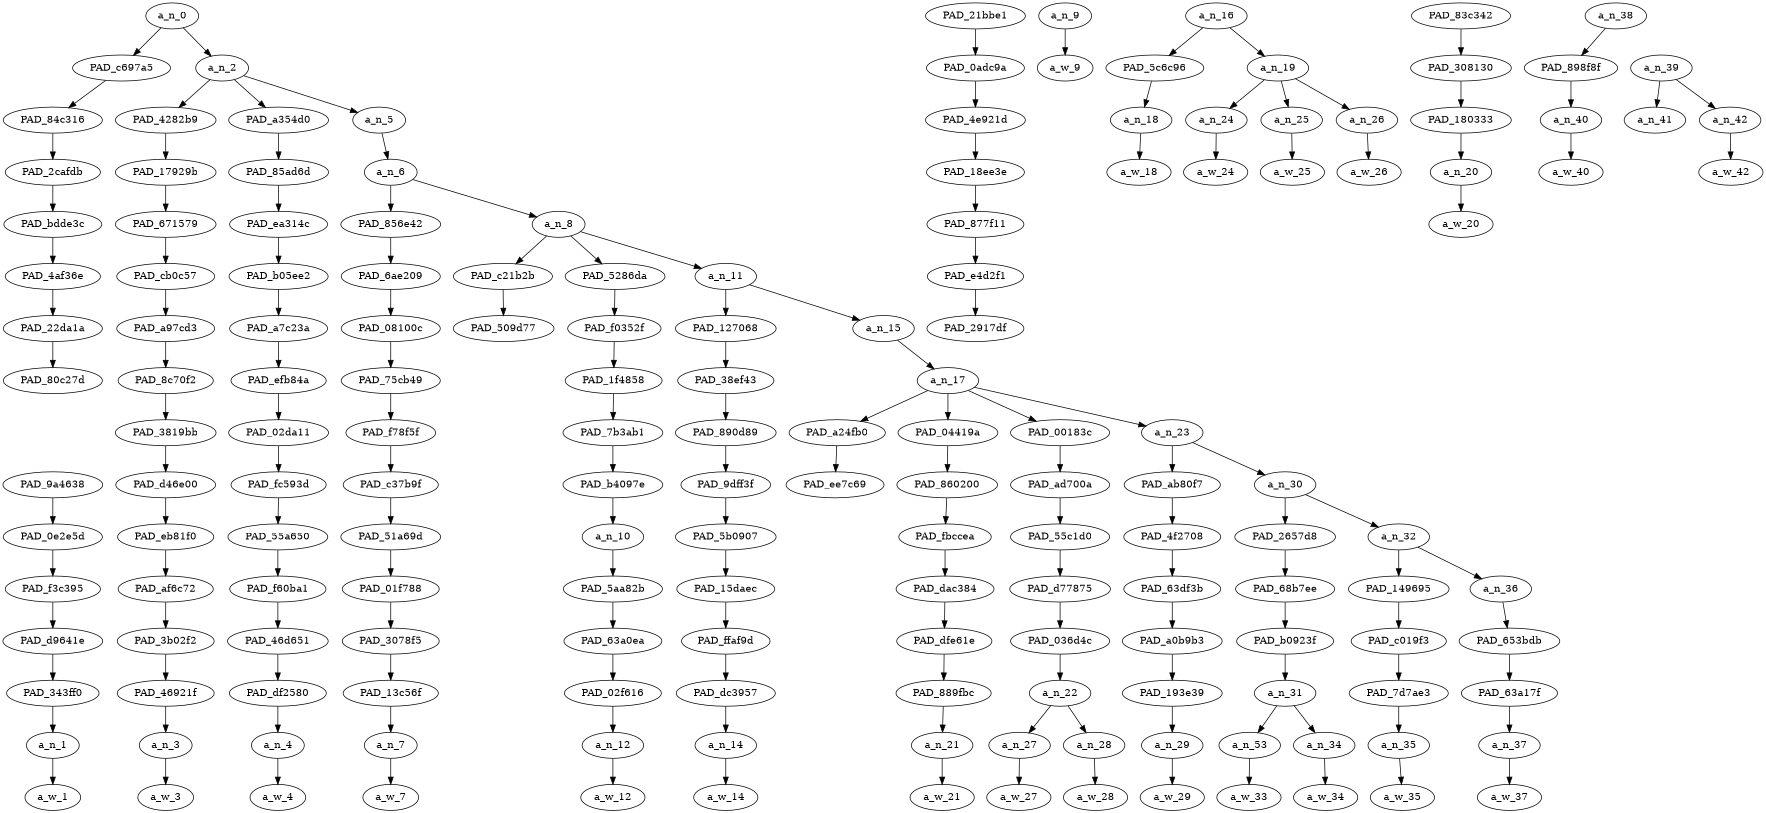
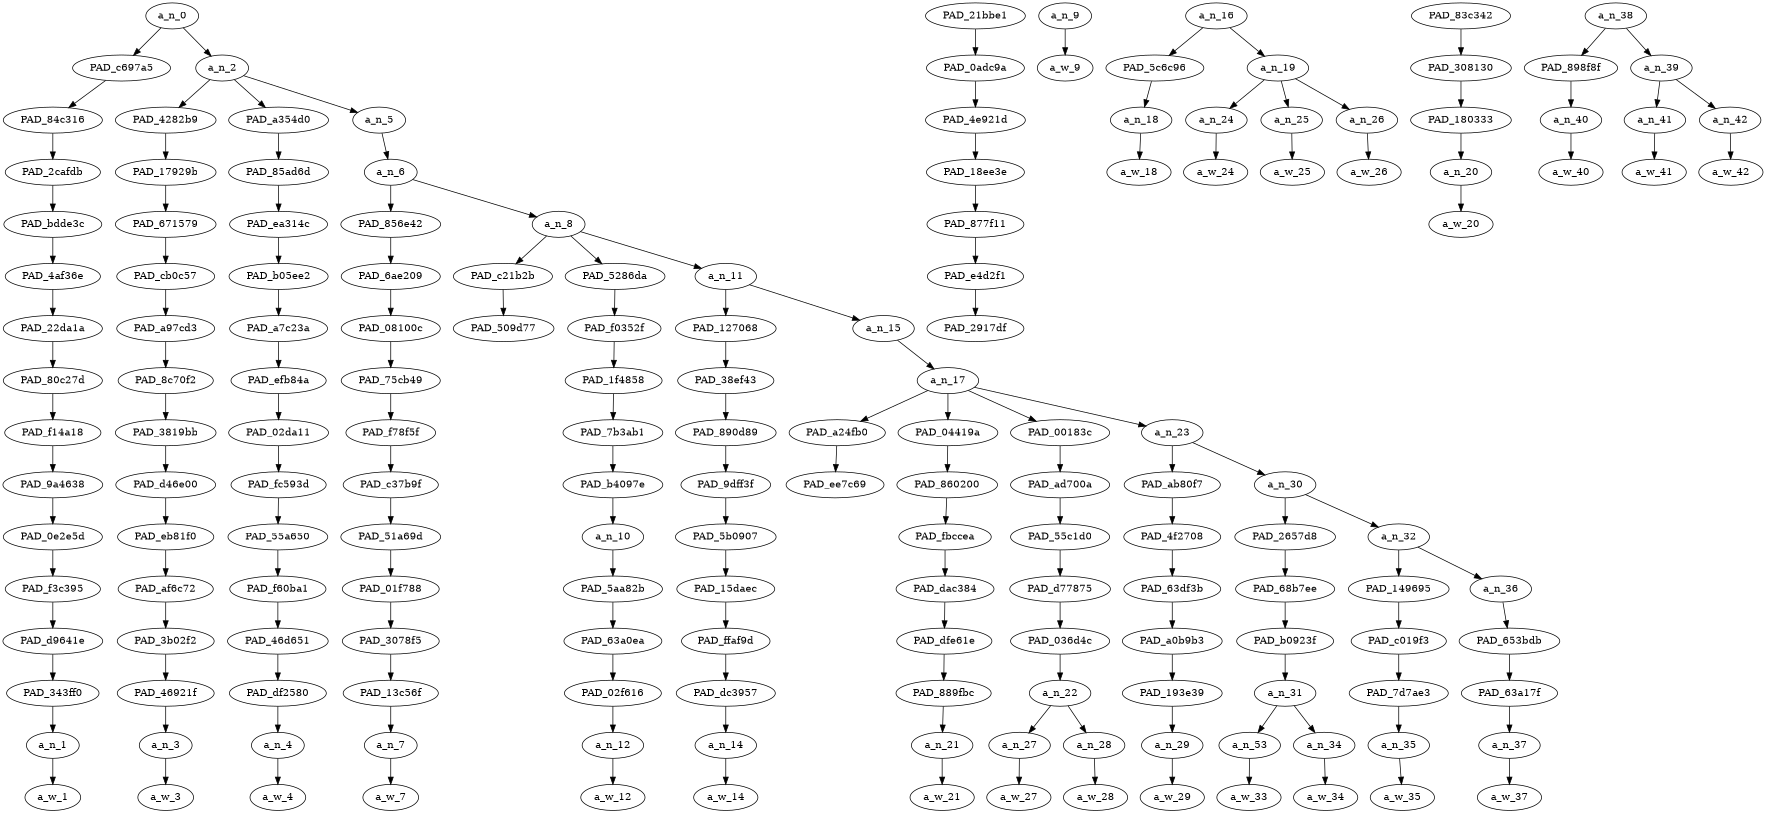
  strict digraph {
    node [div_dir=1 index=0 level=1 text_span="[0]" value=0.03617751]
    a_n_0 [level=15 text_span="[0, 1, 2, 3, 4, 5, 6, 7, 8, 9, 10, 11, 12, 13, 14, 15, 16, 17, 18, 19, 20, 21, 22]" value=0.99999999]
    PAD_c697a5 [div_dir=-1 level=14]
    a_n_2 [index=1 level=14 text_span="[1, 2, 3, 4, 5, 6, 7, 8, 9, 10, 11, 12, 13, 14, 15, 16, 17, 18, 19, 20, 21, 22]" value=0.96334771]
    PAD_84c316 [div_dir=-1 level=13]
    PAD_4282b9 [index=1 level=13 text_span="[1]" value=0.06106537]
    PAD_a354d0 [index=2 level=13 text_span="[2]" value=0.04778745]
    a_n_5 [index=3 level=13 text_span="[3, 4, 5, 6, 7, 8, 9, 10, 11, 12, 13, 14, 15, 16, 17, 18, 19, 20, 21, 22]" value=0.85399817]
    PAD_2cafdb [div_dir=-1 level=12]
    PAD_17929b [index=1 level=12 text_span="[1]" value=0.06106537]
    PAD_85ad6d [index=2 level=12 text_span="[2]" value=0.04778745]
    a_n_6 [index=3 level=12 text_span="[3, 4, 5, 6, 7, 8, 9, 10, 11, 12, 13, 14, 15, 16, 17, 18, 19, 20, 21, 22]" value=0.85357359]
    PAD_bdde3c [div_dir=-1 level=11]
    PAD_4af36e [div_dir=-1 level=10]
    PAD_22da1a [div_dir=-1 level=9]
    PAD_80c27d [div_dir=-1 level=8]
+   PAD_f14a18 [div_dir=-1 level=7]
    PAD_9a4638 [div_dir=-1 level=6]
    PAD_0e2e5d [div_dir=-1 level=5]
    PAD_f3c395 [div_dir=-1 level=4]
    PAD_d9641e [div_dir=-1 level=3]
    PAD_343ff0 [div_dir=-1 level=2]
    a_n_1 [div_dir=-1]
    a_w_1 [div_dir=0 level=0 value="<user>"]
    PAD_671579 [index=1 level=11 text_span="[1]" value=0.06106537]
    PAD_ea314c [index=2 level=11 text_span="[2]" value=0.04778745]
    PAD_856e42 [index=3 level=11 text_span="[3]" value=0.02771224]
    a_n_8 [index=4 level=11 text_span="[4, 5, 6, 7, 8, 9, 10, 11, 12, 13, 14, 15, 16, 17, 18, 19, 20, 21, 22]" value=0.82543677]
    PAD_cb0c57 [index=1 level=10 text_span="[1]" value=0.06106537]
    PAD_a97cd3 [index=1 level=9 text_span="[1]" value=0.06106537]
    PAD_8c70f2 [index=1 level=8 text_span="[1]" value=0.06106537]
    PAD_3819bb [index=1 level=7 text_span="[1]" value=0.06106537]
    PAD_d46e00 [index=1 level=6 text_span="[1]" value=0.06106537]
    PAD_eb81f0 [index=1 level=5 text_span="[1]" value=0.06106537]
    PAD_af6c72 [index=1 level=4 text_span="[1]" value=0.06106537]
    PAD_3b02f2 [index=1 level=3 text_span="[1]" value=0.06106537]
    PAD_46921f [index=1 level=2 text_span="[1]" value=0.06106537]
    a_n_3 [index=1 text_span="[1]" value=0.06106537]
    a_w_3 [div_dir=0 index=1 level=0 text_span="[1]" value=shit]
    PAD_b05ee2 [index=2 level=10 text_span="[2]" value=0.04778745]
    PAD_a7c23a [index=2 level=9 text_span="[2]" value=0.04778745]
    PAD_efb84a [index=2 level=8 text_span="[2]" value=0.04778745]
    PAD_02da11 [index=2 level=7 text_span="[2]" value=0.04778745]
    PAD_fc593d [index=2 level=6 text_span="[2]" value=0.04778745]
    PAD_55a650 [index=2 level=5 text_span="[2]" value=0.04778745]
    PAD_f60ba1 [index=2 level=4 text_span="[2]" value=0.04778745]
    PAD_46d651 [index=2 level=3 text_span="[2]" value=0.04778745]
    PAD_df2580 [index=2 level=2 text_span="[2]" value=0.04778745]
    a_n_4 [index=2 text_span="[2]" value=0.04778745]
    a_w_4 [div_dir=0 index=2 level=0 text_span="[2]" value=crazy]
    PAD_6ae209 [index=3 level=10 text_span="[3]" value=0.02771224]
    PAD_c21b2b [div_dir=-1 index=4 level=10 text_span="[4]" value=0.02176955]
    PAD_5286da [index=5 level=10 text_span="[5, 6, 7, 8, 9]" value=0.43046681]
    a_n_11 [index=6 level=10 text_span="[10, 11, 12, 13, 14, 15, 16, 17, 18, 19, 20, 21, 22]" value=0.37279935]
    PAD_08100c [index=3 level=9 text_span="[3]" value=0.02771224]
    PAD_509d77 [div_dir=-1 index=4 level=9 text_span="[4]" value=0.02176955]
    PAD_f0352f [index=5 level=9 text_span="[5, 6, 7, 8, 9]" value=0.43046681]
    PAD_127068 [div_dir=-1 index=6 level=9 text_span="[10]" value=0.02069416]
    a_n_15 [index=7 level=9 text_span="[11, 12, 13, 14, 15, 16, 17, 18, 19, 20, 21, 22]" value=0.35206810]
    PAD_75cb49 [index=3 level=8 text_span="[3]" value=0.02771224]
    PAD_f78f5f [index=3 level=7 text_span="[3]" value=0.02771224]
    PAD_c37b9f [index=3 level=6 text_span="[3]" value=0.02771224]
    PAD_51a69d [index=3 level=5 text_span="[3]" value=0.02771224]
    PAD_01f788 [index=3 level=4 text_span="[3]" value=0.02771224]
    PAD_3078f5 [index=3 level=3 text_span="[3]" value=0.02771224]
    PAD_13c56f [index=3 level=2 text_span="[3]" value=0.02771224]
    a_n_7 [index=3 text_span="[3]" value=0.02771224]
    a_w_7 [div_dir=0 index=3 level=0 text_span="[3]" value=i]
    PAD_1f4858 [index=5 level=8 text_span="[5, 6, 7, 8, 9]" value=0.43046681]
    PAD_38ef43 [div_dir=-1 index=6 level=8 text_span="[10]" value=0.02069416]
    a_n_17 [index=7 level=8 text_span="[11, 12, 13, 14, 15, 16, 17, 18, 19, 20, 21, 22]" value=0.35200925]
    PAD_21bbe1 [div_dir=-1 index=4 level=8 text_span="[4]" value=0.02176955]
    PAD_0adc9a [div_dir=-1 index=4 level=7 text_span="[4]" value=0.02176955]
    PAD_4e921d [div_dir=-1 index=4 level=6 text_span="[4]" value=0.02176955]
    PAD_18ee3e [div_dir=-1 index=4 level=5 text_span="[4]" value=0.02176955]
    PAD_877f11 [div_dir=-1 index=4 level=4 text_span="[4]" value=0.02176955]
    PAD_e4d2f1 [div_dir=-1 index=4 level=3 text_span="[4]" value=0.02176955]
    PAD_2917df [div_dir=-1 index=4 level=2 text_span="[4]" value=0.02176955]
    a_n_9 [div_dir=-1 index=4 text_span="[4]" value=0.02176955]
    a_w_9 [div_dir=0 index=4 level=0 text_span="[4]" value=go]
    PAD_7b3ab1 [index=5 level=7 text_span="[5, 6, 7, 8, 9]" value=0.43046681]
    PAD_b4097e [index=5 level=6 text_span="[5, 6, 7, 8, 9]" value=0.43046681]
    a_n_10 [index=5 level=5 text_span="[5, 6, 7, 8, 9]" value=0.43046681]
    PAD_5aa82b [index=5 level=4 text_span="[5]" value=0.02011422]
    PAD_63a0ea [index=5 level=3 text_span="[5]" value=0.02011422]
    PAD_02f616 [index=5 level=2 text_span="[5]" value=0.02011422]
    a_n_16 [index=6 level=3 text_span="[6, 7, 8, 9]" value=0.40910020]
    PAD_5c6c96 [index=6 level=2 text_span="[6]" value=0.07353032]
    a_n_19 [index=7 level=2 text_span="[7, 8, 9]" value=0.33492898]
    a_n_12 [index=5 text_span="[5]" value=0.02011422]
    a_w_12 [div_dir=0 index=5 level=0 text_span="[5]" value=from]
    a_n_18 [index=6 text_span="[6]" value=0.07353032]
    a_n_24 [index=7 text_span="[7]" value=0.03587641]
    a_n_25 [index=8 text_span="[8]" value=0.25210887]
    a_n_26 [div_dir=-1 index=9 text_span="[9]" value=0.04613197]
    a_w_18 [div_dir=0 index=6 level=0 text_span="[6]" value=unsaving]
    a_w_24 [div_dir=0 index=7 level=0 text_span="[7]" value=the]
    a_w_25 [div_dir=0 index=8 level=0 text_span="[8]" value=niggers]
    a_w_26 [div_dir=0 index=9 level=0 text_span="[9]" value=number]
    PAD_890d89 [div_dir=-1 index=6 level=7 text_span="[10]" value=0.02069416]
    PAD_a24fb0 [div_dir=-1 index=7 level=7 text_span="[11]" value=0.02453566]
    PAD_04419a [div_dir=-1 index=8 level=7 text_span="[12]" value=0.01966323]
    PAD_00183c [index=9 level=7 text_span="[13, 14]" value=0.04226194]
    a_n_23 [index=10 level=7 text_span="[15, 16, 17, 18, 19, 20, 21, 22]" value=0.26548957]
    PAD_9dff3f [div_dir=-1 index=6 level=6 text_span="[10]" value=0.02069416]
    PAD_5b0907 [div_dir=-1 index=6 level=5 text_span="[10]" value=0.02069416]
    PAD_15daec [div_dir=-1 index=7 level=4 text_span="[10]" value=0.02069416]
    PAD_ffaf9d [div_dir=-1 index=7 level=3 text_span="[10]" value=0.02069416]
    PAD_dc3957 [div_dir=-1 index=8 level=2 text_span="[10]" value=0.02069416]
    a_n_14 [div_dir=-1 index=10 text_span="[10]" value=0.02069416]
    a_w_14 [div_dir=0 index=10 level=0 text_span="[10]" value=to]
    PAD_ee7c69 [div_dir=-1 index=7 level=6 text_span="[11]" value=0.02453566]
    PAD_860200 [div_dir=-1 index=8 level=6 text_span="[12]" value=0.01966323]
    PAD_ad700a [index=9 level=6 text_span="[13, 14]" value=0.04226194]
    PAD_ab80f7 [div_dir=-1 index=10 level=6 text_span="[15]" value=0.02567316]
    a_n_30 [index=11 level=6 text_span="[16, 17, 18, 19, 20, 21, 22]" value=0.23975124]
    PAD_fbccea [div_dir=-1 index=8 level=5 text_span="[12]" value=0.01966323]
    PAD_55c1d0 [index=9 level=5 text_span="[13, 14]" value=0.04226194]
    PAD_4f2708 [div_dir=-1 index=10 level=5 text_span="[15]" value=0.02567316]
    PAD_2657d8 [index=11 level=5 text_span="[16, 17]" value=0.07173732]
    a_n_32 [div_dir=-1 index=12 level=5 text_span="[18, 19, 20, 21, 22]" value=0.16790565]
    PAD_83c342 [div_dir=-1 index=8 level=4 text_span="[11]" value=0.02453566]
    PAD_308130 [div_dir=-1 index=8 level=3 text_span="[11]" value=0.02453566]
    PAD_180333 [div_dir=-1 index=9 level=2 text_span="[11]" value=0.02453566]
    a_n_20 [div_dir=-1 index=11 text_span="[11]" value=0.02453566]
    a_w_20 [div_dir=0 index=11 level=0 text_span="[11]" value=putting]
    PAD_dac384 [div_dir=-1 index=9 level=4 text_span="[12]" value=0.01966323]
    PAD_dfe61e [div_dir=-1 index=9 level=3 text_span="[12]" value=0.01966323]
    PAD_889fbc [div_dir=-1 index=10 level=2 text_span="[12]" value=0.01966323]
    a_n_21 [div_dir=-1 index=12 text_span="[12]" value=0.01966323]
    a_w_21 [div_dir=0 index=12 level=0 text_span="[12]" value=it]
    PAD_d77875 [index=10 level=4 text_span="[13, 14]" value=0.04226194]
    PAD_036d4c [index=10 level=3 text_span="[13, 14]" value=0.04226194]
    a_n_22 [index=11 level=2 text_span="[13, 14]" value=0.04226194]
    a_n_27 [index=13 text_span="[13]" value=0.02090479]
    a_n_28 [index=14 text_span="[14]" value=0.02131341]
    a_w_27 [div_dir=0 index=13 level=0 text_span="[13]" value=right]
    a_w_28 [div_dir=0 index=14 level=0 text_span="[14]" value=back]
    PAD_63df3b [div_dir=-1 index=11 level=4 text_span="[15]" value=0.02567316]
    PAD_68b7ee [index=12 level=4 text_span="[16, 17]" value=0.07173732]
    PAD_149695 [div_dir=-1 index=13 level=4 text_span="[18]" value=0.02217543]
    a_n_36 [div_dir=-1 index=14 level=4 text_span="[19, 20, 21, 22]" value=0.14568561]
    PAD_a0b9b3 [div_dir=-1 index=11 level=3 text_span="[15]" value=0.02567316]
    PAD_193e39 [div_dir=-1 index=12 level=2 text_span="[15]" value=0.02567316]
    a_n_29 [div_dir=-1 index=15 text_span="[15]" value=0.02567316]
    a_w_29 [div_dir=0 index=15 level=0 text_span="[15]" value=as]
    PAD_b0923f [index=12 level=3 text_span="[16, 17]" value=0.07173732]
    PAD_c019f3 [div_dir=-1 index=13 level=3 text_span="[18]" value=0.02217543]
    PAD_653bdb [div_dir=-1 index=14 level=3 text_span="[19]" value=0.04515160]
    a_n_31 [index=13 level=2 text_span="[16, 17]" value=0.07173732]
    n150 [index=16 label=a_n_53 text_span="[16]" value=0.05005030]
    a_n_34 [div_dir=-1 index=17 text_span="[17]" value=0.02139080]
    a_w_33 [div_dir=0 index=16 level=0 text_span="[16]" value=baby]
    a_w_34 [div_dir=0 index=17 level=0 text_span="[17]" value=i1]
    PAD_7d7ae3 [div_dir=-1 index=14 level=2 text_span="[18]" value=0.02217543]
    PAD_63a17f [div_dir=-1 index=15 level=2 text_span="[19]" value=0.04515160]
    a_n_38 [index=15 level=3 text_span="[20, 21, 22]" value=0.10049831]
    PAD_898f8f [index=17 level=2 text_span="[22]" value=0.05598933]
    a_n_39 [index=16 level=2 text_span="[20, 21]" value=0.04443983]
    a_n_35 [div_dir=-1 index=18 text_span="[18]" value=0.02217543]
    a_w_35 [div_dir=0 index=18 level=0 text_span="[18]" value=be]
    a_n_37 [div_dir=-1 index=19 text_span="[19]" value=0.04515160]
    a_n_40 [index=22 text_span="[22]" value=0.05598933]
    a_n_41 [index=20 text_span="[20]" value=0.02289943]
    a_n_42 [div_dir=-1 index=21 text_span="[21]" value=0.02150066]
    a_w_37 [div_dir=0 index=19 level=0 text_span="[19]" value=doin]
    a_w_40 [div_dir=0 index=22 level=0 text_span="[22]" value=lol]
+   a_w_41 [div_dir=0 index=20 level=0 text_span="[20]" value=too]
    a_w_42 [div_dir=0 index=21 level=0 text_span="[21]" value=much]
    a_n_0 -> PAD_c697a5
    a_n_0 -> a_n_2
    PAD_c697a5 -> PAD_84c316
    a_n_2 -> PAD_4282b9
    a_n_2 -> PAD_a354d0
    a_n_2 -> a_n_5
    PAD_84c316 -> PAD_2cafdb
    PAD_4282b9 -> PAD_17929b
    PAD_a354d0 -> PAD_85ad6d
    a_n_5 -> a_n_6
    PAD_2cafdb -> PAD_bdde3c
    PAD_17929b -> PAD_671579
    PAD_85ad6d -> PAD_ea314c
    a_n_6 -> PAD_856e42
    a_n_6 -> a_n_8
    PAD_bdde3c -> PAD_4af36e
    PAD_4af36e -> PAD_22da1a
    PAD_22da1a -> PAD_80c27d
+   PAD_80c27d -> PAD_f14a18
+   PAD_f14a18 -> PAD_9a4638
    PAD_9a4638 -> PAD_0e2e5d
    PAD_0e2e5d -> PAD_f3c395
    PAD_f3c395 -> PAD_d9641e
    PAD_d9641e -> PAD_343ff0
    PAD_343ff0 -> a_n_1
    a_n_1 -> a_w_1
    PAD_671579 -> PAD_cb0c57
    PAD_ea314c -> PAD_b05ee2
    PAD_856e42 -> PAD_6ae209
    a_n_8 -> PAD_c21b2b
    a_n_8 -> PAD_5286da
    a_n_8 -> a_n_11
    PAD_cb0c57 -> PAD_a97cd3
    PAD_a97cd3 -> PAD_8c70f2
    PAD_8c70f2 -> PAD_3819bb
    PAD_3819bb -> PAD_d46e00
    PAD_d46e00 -> PAD_eb81f0
    PAD_eb81f0 -> PAD_af6c72
    PAD_af6c72 -> PAD_3b02f2
    PAD_3b02f2 -> PAD_46921f
    PAD_46921f -> a_n_3
    a_n_3 -> a_w_3
    PAD_b05ee2 -> PAD_a7c23a
    PAD_a7c23a -> PAD_efb84a
    PAD_efb84a -> PAD_02da11
    PAD_02da11 -> PAD_fc593d
    PAD_fc593d -> PAD_55a650
    PAD_55a650 -> PAD_f60ba1
    PAD_f60ba1 -> PAD_46d651
    PAD_46d651 -> PAD_df2580
    PAD_df2580 -> a_n_4
    a_n_4 -> a_w_4
    PAD_6ae209 -> PAD_08100c
    PAD_c21b2b -> PAD_509d77
    PAD_5286da -> PAD_f0352f
    a_n_11 -> PAD_127068
    a_n_11 -> a_n_15
    PAD_08100c -> PAD_75cb49
    PAD_f0352f -> PAD_1f4858
    PAD_127068 -> PAD_38ef43
    a_n_15 -> a_n_17
    PAD_75cb49 -> PAD_f78f5f
    PAD_f78f5f -> PAD_c37b9f
    PAD_c37b9f -> PAD_51a69d
    PAD_51a69d -> PAD_01f788
    PAD_01f788 -> PAD_3078f5
    PAD_3078f5 -> PAD_13c56f
    PAD_13c56f -> a_n_7
    a_n_7 -> a_w_7
    PAD_1f4858 -> PAD_7b3ab1
    PAD_38ef43 -> PAD_890d89
    a_n_17 -> PAD_a24fb0
    a_n_17 -> PAD_04419a
    a_n_17 -> PAD_00183c
    a_n_17 -> a_n_23
    PAD_21bbe1 -> PAD_0adc9a
    PAD_0adc9a -> PAD_4e921d
    PAD_4e921d -> PAD_18ee3e
    PAD_18ee3e -> PAD_877f11
    PAD_877f11 -> PAD_e4d2f1
    PAD_e4d2f1 -> PAD_2917df
    a_n_9 -> a_w_9
    PAD_7b3ab1 -> PAD_b4097e
    PAD_b4097e -> a_n_10
    a_n_10 -> PAD_5aa82b
    PAD_5aa82b -> PAD_63a0ea
    PAD_63a0ea -> PAD_02f616
    PAD_02f616 -> a_n_12
    a_n_16 -> PAD_5c6c96
    a_n_16 -> a_n_19
    PAD_5c6c96 -> a_n_18
    a_n_19 -> a_n_24
    a_n_19 -> a_n_25
    a_n_19 -> a_n_26
    a_n_12 -> a_w_12
    a_n_18 -> a_w_18
    a_n_24 -> a_w_24
    a_n_25 -> a_w_25
    a_n_26 -> a_w_26
    PAD_890d89 -> PAD_9dff3f
    PAD_a24fb0 -> PAD_ee7c69
    PAD_04419a -> PAD_860200
    PAD_00183c -> PAD_ad700a
    a_n_23 -> PAD_ab80f7
    a_n_23 -> a_n_30
    PAD_9dff3f -> PAD_5b0907
    PAD_5b0907 -> PAD_15daec
    PAD_15daec -> PAD_ffaf9d
    PAD_ffaf9d -> PAD_dc3957
    PAD_dc3957 -> a_n_14
    a_n_14 -> a_w_14
    PAD_860200 -> PAD_fbccea
    PAD_ad700a -> PAD_55c1d0
    PAD_ab80f7 -> PAD_4f2708
    a_n_30 -> PAD_2657d8
    a_n_30 -> a_n_32
    PAD_fbccea -> PAD_dac384
    PAD_55c1d0 -> PAD_d77875
    PAD_4f2708 -> PAD_63df3b
    PAD_2657d8 -> PAD_68b7ee
    a_n_32 -> PAD_149695
    a_n_32 -> a_n_36
    PAD_83c342 -> PAD_308130
    PAD_308130 -> PAD_180333
    PAD_180333 -> a_n_20
    a_n_20 -> a_w_20
    PAD_dac384 -> PAD_dfe61e
    PAD_dfe61e -> PAD_889fbc
    PAD_889fbc -> a_n_21
    a_n_21 -> a_w_21
    PAD_d77875 -> PAD_036d4c
    PAD_036d4c -> a_n_22
    a_n_22 -> a_n_27
    a_n_22 -> a_n_28
    a_n_27 -> a_w_27
    a_n_28 -> a_w_28
    PAD_63df3b -> PAD_a0b9b3
    PAD_68b7ee -> PAD_b0923f
    PAD_149695 -> PAD_c019f3
    a_n_36 -> PAD_653bdb
    PAD_a0b9b3 -> PAD_193e39
    PAD_193e39 -> a_n_29
    a_n_29 -> a_w_29
    PAD_b0923f -> a_n_31
    PAD_c019f3 -> PAD_7d7ae3
    PAD_653bdb -> PAD_63a17f
    a_n_31 -> n150
    a_n_31 -> a_n_34
    n150 -> a_w_33
    a_n_34 -> a_w_34
    PAD_7d7ae3 -> a_n_35
    PAD_63a17f -> a_n_37
    a_n_38 -> PAD_898f8f
+   a_n_38 -> a_n_39
    PAD_898f8f -> a_n_40
    a_n_39 -> a_n_41
    a_n_39 -> a_n_42
    a_n_35 -> a_w_35
    a_n_37 -> a_w_37
    a_n_40 -> a_w_40
+   a_n_41 -> a_w_41
    a_n_42 -> a_w_42
  }
